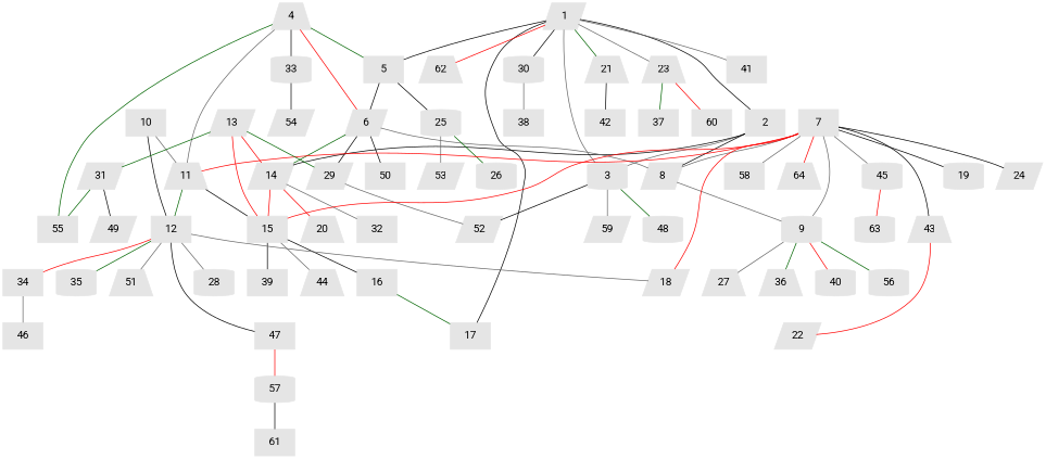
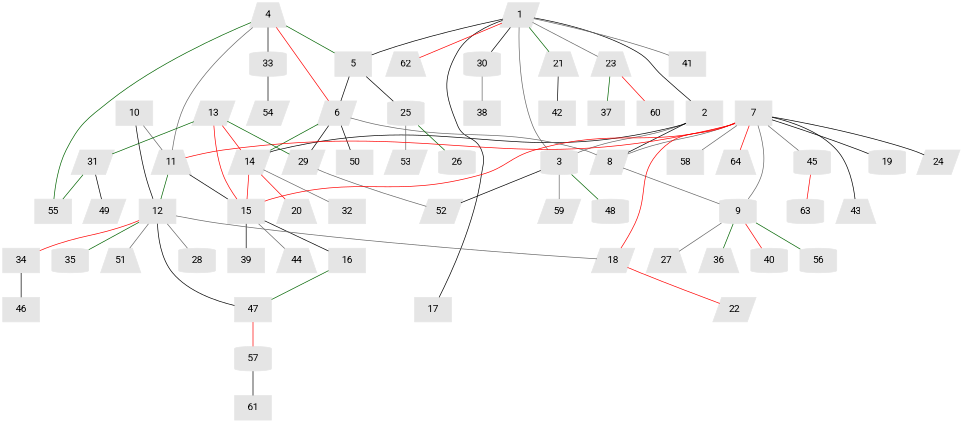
  graph {
    fontname=Roboto
    node [color=gray90 fontname=Roboto shape=box style=filled]
    edge [color=black fontname=Roboto]
    1 [shape=parallelogram]
    2
    3 [shape=cylinder]
    5
    17
    21 [shape=trapezium]
    23 [shape=trapezium]
    30 [shape=cylinder]
    41
    62 [shape=trapezium]
    8 [shape=parallelogram]
    14 [shape=parallelogram]
    48 [shape=cylinder]
    52 [shape=parallelogram]
    59 [shape=parallelogram]
    6 [shape=parallelogram]
    25 [shape=cylinder]
    42
    37
    60
    38
    9 [shape=cylinder]
    15
    20 [shape=trapezium]
    32
    11 [shape=trapezium]
    12
    4 [shape=trapezium]
    33 [shape=cylinder]
    55
    29 [shape=parallelogram]
    50
    54 [shape=parallelogram]
    26 [shape=cylinder]
    53 [shape=parallelogram]
    7
    18 [shape=parallelogram]
    19 [shape=cylinder]
    24 [shape=parallelogram]
    43 [shape=trapezium]
    45 [shape=cylinder]
    58
    64 [shape=trapezium]
    27 [shape=trapezium]
    36 [shape=trapezium]
    40 [shape=cylinder]
    56 [shape=cylinder]
    16
    39
    44 [shape=trapezium]
    22 [shape=parallelogram]
    63 [shape=cylinder]
    10
    28 [shape=cylinder]
    34
    35 [shape=cylinder]
    47
    51 [shape=trapezium]
    46
    57 [shape=cylinder]
    13 [shape=parallelogram]
    31 [shape=parallelogram]
    49 [shape=parallelogram]
    61
    1 -- 2
    1 -- 3 [color=gray40]
    1 -- 5
    1 -- 17
    1 -- 21 [color=darkgreen]
    1 -- 23 [color=gray40]
    1 -- 30
    1 -- 41 [color=gray40]
    1 -- 62 [color=red]
    2 -- 3 [color=gray40]
    2 -- 8
    2 -- 14
    3 -- 48 [color=darkgreen]
    3 -- 52
    3 -- 59 [color=gray40]
    5 -- 6
    5 -- 25
    21 -- 42
    23 -- 37 [color=darkgreen]
    23 -- 60 [color=red]
    30 -- 38 [color=gray40]
    8 -- 9 [color=gray40]
    14 -- 15 [color=red]
    14 -- 20 [color=red]
    14 -- 32 [color=gray40]
    6 -- 8 [color=gray40]
    6 -- 14 [color=darkgreen]
    6 -- 29
    6 -- 50
    25 -- 26 [color=darkgreen]
    25 -- 53 [color=gray40]
    9 -- 27 [color=gray40]
    9 -- 36 [color=darkgreen]
    9 -- 40 [color=red]
    9 -- 56 [color=darkgreen]
    15 -- 16
    15 -- 39
    15 -- 44 [color=gray40]
    11 -- 15
    11 -- 12 [color=darkgreen]
    12 -- 18 [color=gray40]
    12 -- 28 [color=gray40]
    12 -- 34 [color=red]
    12 -- 35 [color=darkgreen]
    12 -- 47
    12 -- 51 [color=gray40]
    4 -- 5 [color=darkgreen]
    4 -- 6 [color=red]
    4 -- 11 [color=gray40]
    4 -- 33
    4 -- 55 [color=darkgreen]
    33 -- 54
    29 -- 52 [color=gray40]
    7 -- 8 [color=gray40]
    7 -- 9 [color=gray40]
    7 -- 15 [color=red]
    7 -- 11 [color=red]
    7 -- 18 [color=red]
    7 -- 19
    7 -- 24
    7 -- 43
    7 -- 45 [color=gray40]
    7 -- 58 [color=gray40]
    7 -- 64 [color=red]
-   43 -- 22 [color=red]
+   18 -- 22 [color=red]
    45 -- 63 [color=red]
-   16 -- 17 [color=darkgreen]
+   16 -- 47 [color=darkgreen]
    10 -- 11 [color=gray40]
    10 -- 12
-   34 -- 46 [color=gray40]
+   34 -- 46
    47 -- 57 [color=red]
    57 -- 61
    13 -- 14 [color=red]
    13 -- 15 [color=red]
    13 -- 29 [color=darkgreen]
    13 -- 31 [color=darkgreen]
    31 -- 55 [color=darkgreen]
    31 -- 49
  }
